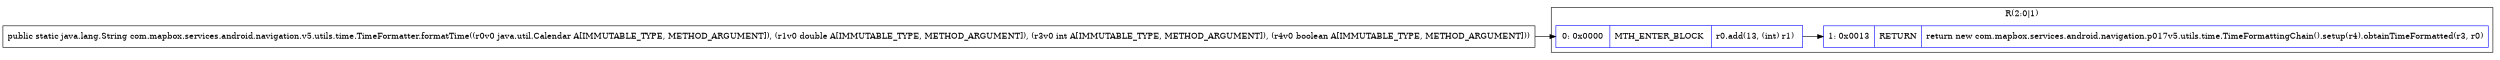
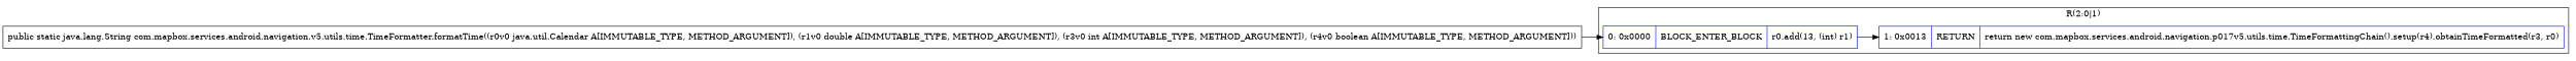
  digraph {
    rankdir=LR
    node [color=blue shape=record]
-   n1 [label="{0\:\ 0x0000|MTH_ENTER_BLOCK\l|r0.add(13, (int) r1)\l}"]
+   n1 [label="{0\:\ 0x0000|BLOCK_ENTER_BLOCK\l|r0.add(13, (int) r1)\l}"]
    n2 [label="{1\:\ 0x0013|RETURN\l|return new com.mapbox.services.android.navigation.p017v5.utils.time.TimeFormattingChain().setup(r4).obtainTimeFormatted(r3, r0)\l}"]
    n3 [label="{public static java.lang.String com.mapbox.services.android.navigation.v5.utils.time.TimeFormatter.formatTime((r0v0 java.util.Calendar A[IMMUTABLE_TYPE, METHOD_ARGUMENT]), (r1v0 double A[IMMUTABLE_TYPE, METHOD_ARGUMENT]), (r3v0 int A[IMMUTABLE_TYPE, METHOD_ARGUMENT]), (r4v0 boolean A[IMMUTABLE_TYPE, METHOD_ARGUMENT])) }" color=""]
    subgraph cluster_1 {
      label="R(2:0|1)"
      n1
      n2
    }
    n1 -> n2
    n3 -> n1
  }
